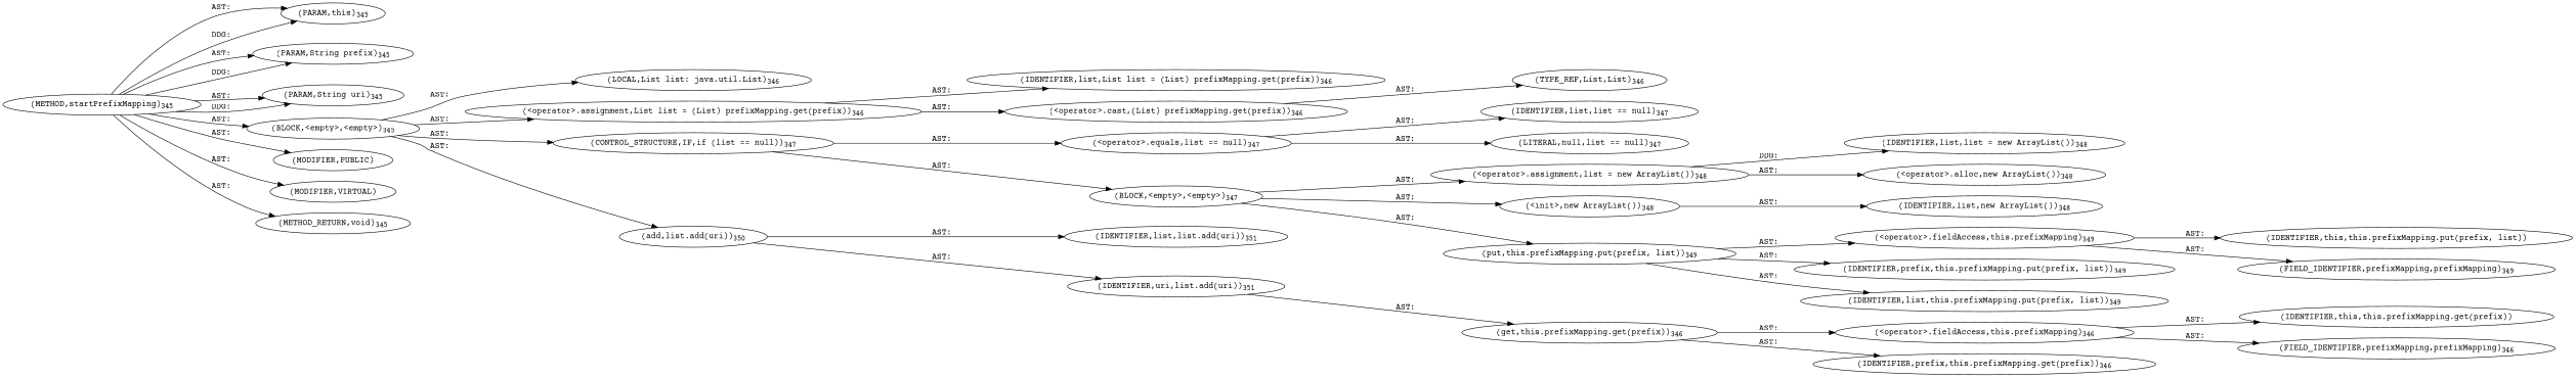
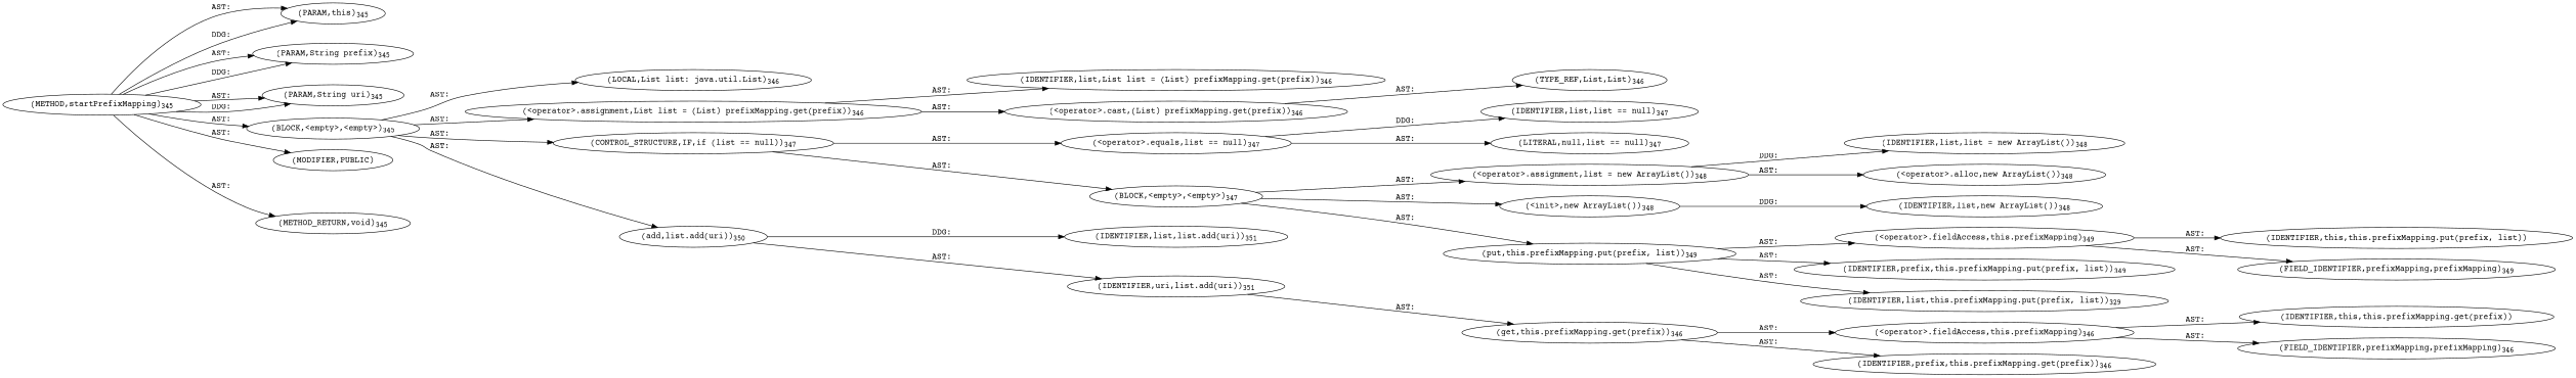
  digraph {
    fontname="Courier Prime"
    rankdir=LR
    node [fontname="Courier Prime"]
    edge [fontname="Courier Prime"]
    n1 [label=<(METHOD,startPrefixMapping)<SUB>345</SUB>>]
    n2 [label=<(PARAM,this)<SUB>345</SUB>>]
    n3 [label=<(PARAM,String prefix)<SUB>345</SUB>>]
    n4 [label=<(PARAM,String uri)<SUB>345</SUB>>]
    n5 [label=<(BLOCK,&lt;empty&gt;,&lt;empty&gt;)<SUB>345</SUB>>]
    n6 [label=<(MODIFIER,PUBLIC)>]
-   n7 [label=<(MODIFIER,VIRTUAL)>]
    n8 [label=<(METHOD_RETURN,void)<SUB>345</SUB>>]
    n9 [label=<(LOCAL,List list: java.util.List)<SUB>346</SUB>>]
    n10 [label=<(&lt;operator&gt;.assignment,List list = (List) prefixMapping.get(prefix))<SUB>346</SUB>>]
    n11 [label=<(CONTROL_STRUCTURE,IF,if (list == null))<SUB>347</SUB>>]
    n12 [label=<(add,list.add(uri))<SUB>350</SUB>>]
    n13 [label=<(IDENTIFIER,list,List list = (List) prefixMapping.get(prefix))<SUB>346</SUB>>]
    n14 [label=<(&lt;operator&gt;.cast,(List) prefixMapping.get(prefix))<SUB>346</SUB>>]
    n15 [label=<(&lt;operator&gt;.equals,list == null)<SUB>347</SUB>>]
    n16 [label=<(BLOCK,&lt;empty&gt;,&lt;empty&gt;)<SUB>347</SUB>>]
    n17 [label=<(IDENTIFIER,list,list.add(uri))<SUB>351</SUB>>]
    n18 [label=<(IDENTIFIER,uri,list.add(uri))<SUB>351</SUB>>]
    n19 [label=<(TYPE_REF,List,List)<SUB>346</SUB>>]
    n20 [label=<(get,this.prefixMapping.get(prefix))<SUB>346</SUB>>]
    n21 [label=<(&lt;operator&gt;.fieldAccess,this.prefixMapping)<SUB>346</SUB>>]
    n22 [label=<(IDENTIFIER,prefix,this.prefixMapping.get(prefix))<SUB>346</SUB>>]
    n23 [label=<(IDENTIFIER,this,this.prefixMapping.get(prefix))>]
    n24 [label=<(FIELD_IDENTIFIER,prefixMapping,prefixMapping)<SUB>346</SUB>>]
    n25 [label=<(IDENTIFIER,list,list == null)<SUB>347</SUB>>]
    n26 [label=<(LITERAL,null,list == null)<SUB>347</SUB>>]
    n27 [label=<(&lt;operator&gt;.assignment,list = new ArrayList())<SUB>348</SUB>>]
    n28 [label=<(&lt;init&gt;,new ArrayList())<SUB>348</SUB>>]
    n29 [label=<(put,this.prefixMapping.put(prefix, list))<SUB>349</SUB>>]
    n30 [label=<(IDENTIFIER,list,list = new ArrayList())<SUB>348</SUB>>]
    n31 [label=<(&lt;operator&gt;.alloc,new ArrayList())<SUB>348</SUB>>]
    n32 [label=<(IDENTIFIER,list,new ArrayList())<SUB>348</SUB>>]
    n33 [label=<(&lt;operator&gt;.fieldAccess,this.prefixMapping)<SUB>349</SUB>>]
    n34 [label=<(IDENTIFIER,prefix,this.prefixMapping.put(prefix, list))<SUB>349</SUB>>]
-   n35 [label=<(IDENTIFIER,list,this.prefixMapping.put(prefix, list))<SUB>349</SUB>>]
+   n35 [label=<(IDENTIFIER,list,this.prefixMapping.put(prefix, list))<SUB>329</SUB>>]
    n36 [label=<(IDENTIFIER,this,this.prefixMapping.put(prefix, list))>]
    n37 [label=<(FIELD_IDENTIFIER,prefixMapping,prefixMapping)<SUB>349</SUB>>]
    n1 -> n2 [label="AST: "]
    n1 -> n2 [label="DDG: "]
    n1 -> n3 [label="AST: "]
    n1 -> n3 [label="DDG: "]
    n1 -> n4 [label="AST: "]
    n1 -> n4 [label="DDG: "]
    n1 -> n5 [label="AST: "]
    n1 -> n6 [label="AST: "]
-   n1 -> n7 [label="AST: "]
    n1 -> n8 [label="AST: "]
    n5 -> n9 [label="AST: "]
    n5 -> n10 [label="AST: "]
    n5 -> n11 [label="AST: "]
    n5 -> n12 [label="AST: "]
    n10 -> n13 [label="AST: "]
    n10 -> n14 [label="AST: "]
    n11 -> n15 [label="AST: "]
    n11 -> n16 [label="AST: "]
-   n12 -> n17 [label="AST: "]
+   n12 -> n17 [label="DDG: "]
    n12 -> n18 [label="AST: "]
    n14 -> n19 [label="AST: "]
-   n15 -> n25 [label="AST: "]
+   n15 -> n25 [label="DDG: "]
    n15 -> n26 [label="AST: "]
    n16 -> n27 [label="AST: "]
    n16 -> n28 [label="AST: "]
    n16 -> n29 [label="AST: "]
    n18 -> n20 [label="AST: "]
    n20 -> n21 [label="AST: "]
    n20 -> n22 [label="AST: "]
    n21 -> n23 [label="AST: "]
    n21 -> n24 [label="AST: "]
    n27 -> n30 [label="DDG: "]
    n27 -> n31 [label="AST: "]
-   n28 -> n32 [label="AST: "]
+   n28 -> n32 [label="DDG: "]
    n29 -> n33 [label="AST: "]
    n29 -> n34 [label="AST: "]
    n29 -> n35 [label="AST: "]
    n33 -> n36 [label="AST: "]
    n33 -> n37 [label="AST: "]
  }
